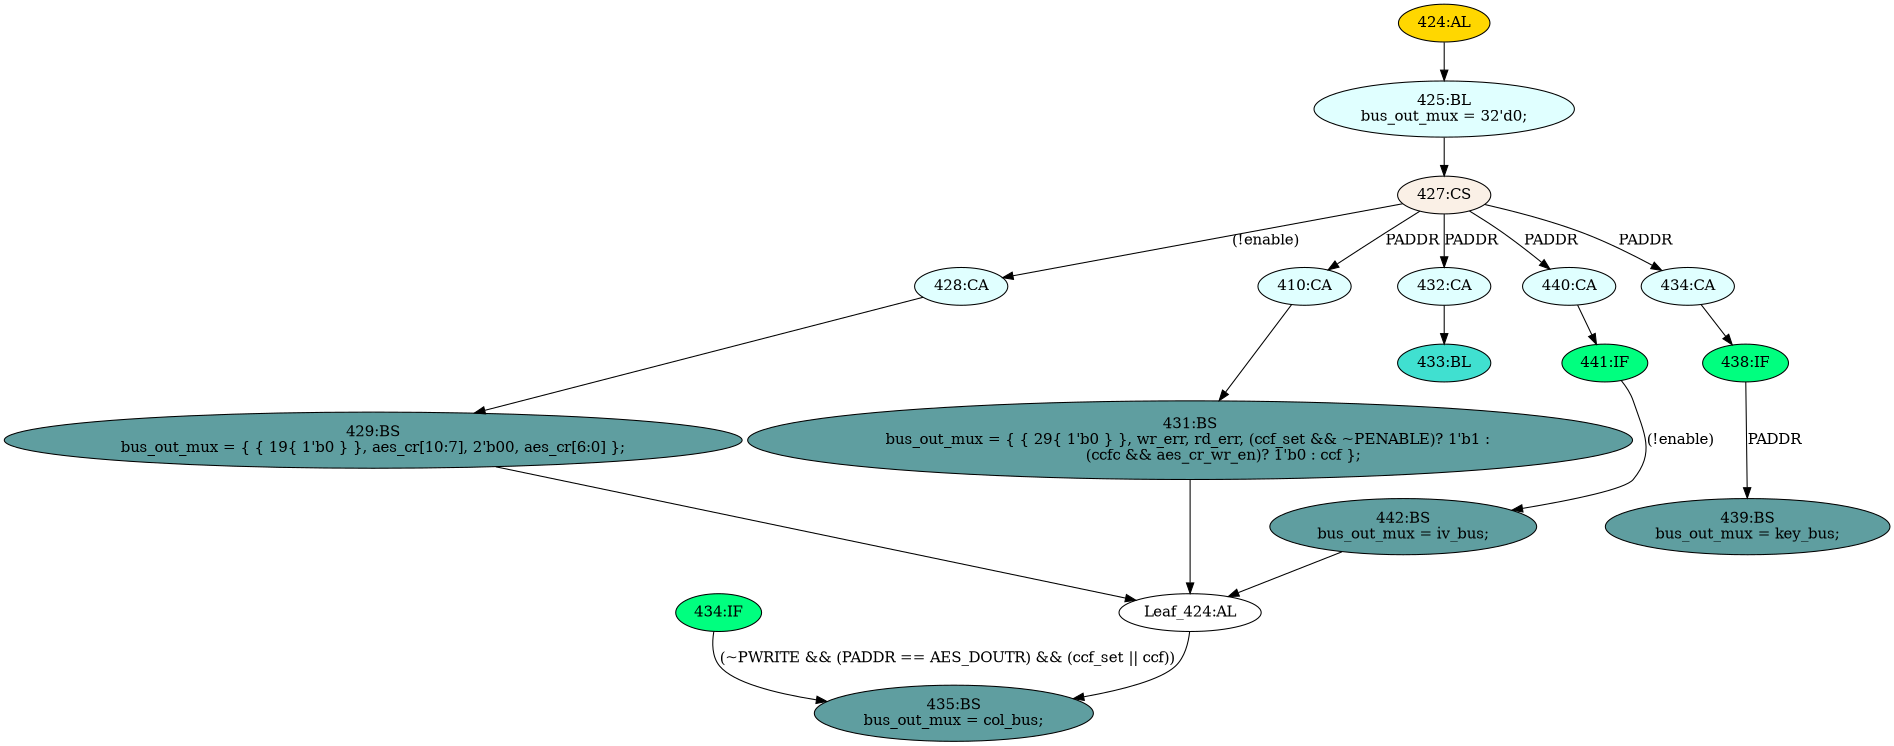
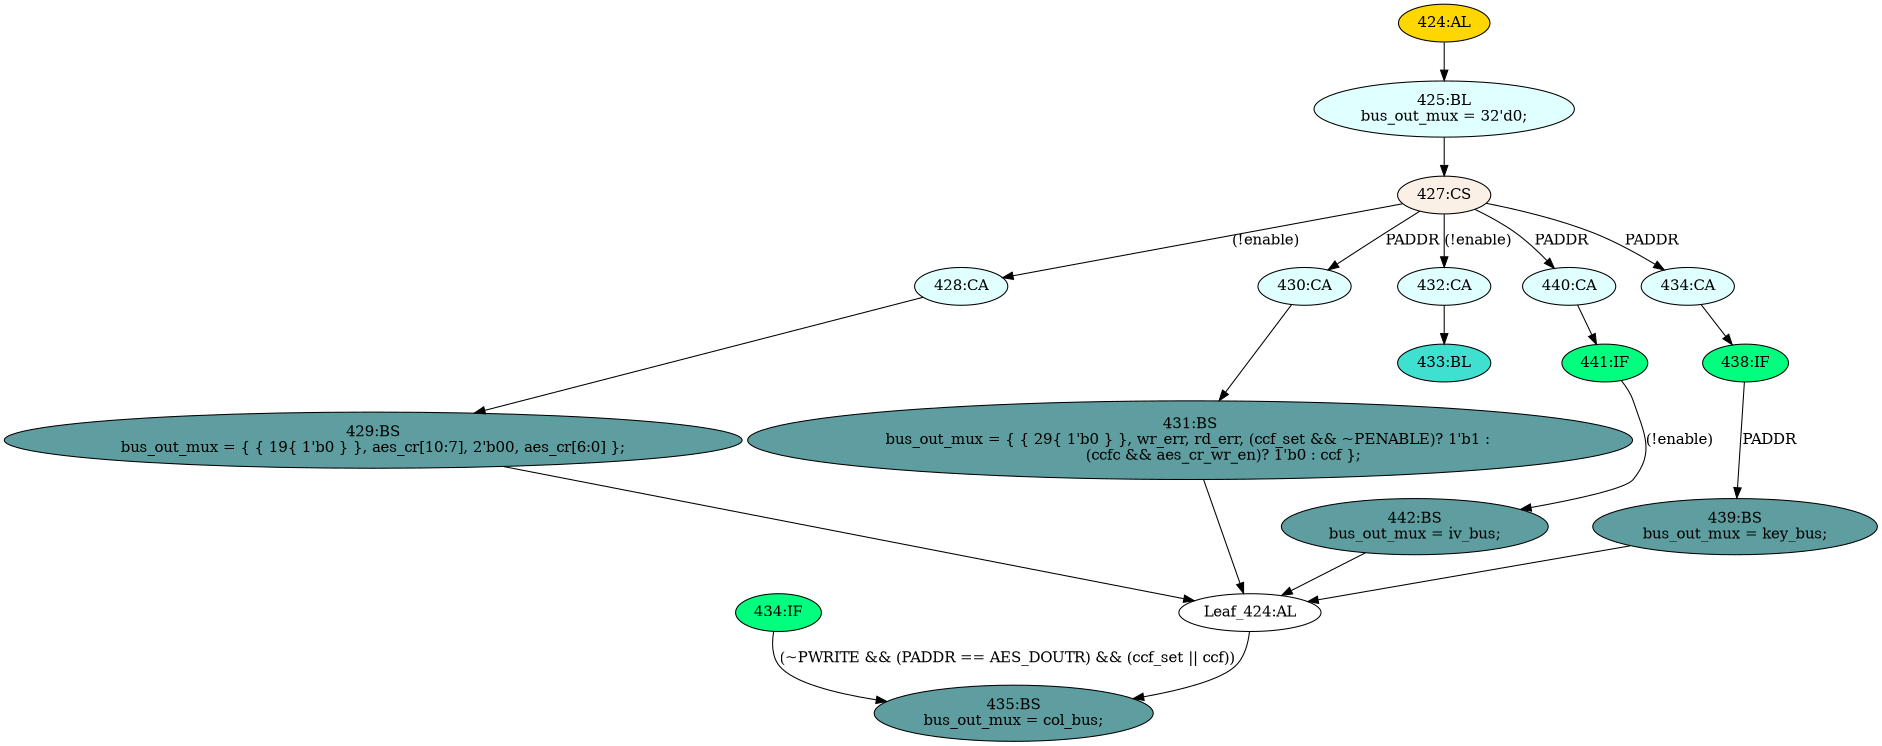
  strict digraph {
    node [fillcolor=lightcyan statements="[]" style=filled typ=Case]
    edge [cond="[]" lineno=None]
    n1 [ast="<pyverilog.vparser.ast.Case object at 0x7f79abcbbfd0>" label="428:CA"]
    n2 [ast="<pyverilog.vparser.ast.BlockingSubstitution object at 0x7f79abc79090>" fillcolor=cadetblue label="429:BS\nbus_out_mux = { { 19{ 1'b0 } }, aes_cr[10:7], 2'b00, aes_cr[6:0] };" statements="[<pyverilog.vparser.ast.BlockingSubstitution object at 0x7f79abc79090>]" typ=BlockingSubstitution]
    n3 [def_var="['bus_out_mux']" label="Leaf_424:AL" fillcolor="" statements="" style="" typ=""]
    n4 [ast="<pyverilog.vparser.ast.BlockingSubstitution object at 0x7f79abcb3f90>" fillcolor=cadetblue label="435:BS\nbus_out_mux = col_bus;" statements="[<pyverilog.vparser.ast.BlockingSubstitution object at 0x7f79abcb3f90>]" typ=BlockingSubstitution]
-   n5 [ast="<pyverilog.vparser.ast.Case object at 0x7f79abc79510>" label="410:CA"]
+   n5 [ast="<pyverilog.vparser.ast.Case object at 0x7f79abc79510>" label="430:CA"]
    n6 [ast="<pyverilog.vparser.ast.BlockingSubstitution object at 0x7f79abcbb3d0>" fillcolor=cadetblue label="431:BS\nbus_out_mux = { { 29{ 1'b0 } }, wr_err, rd_err, (ccf_set && ~PENABLE)? 1'b1 : \n              (ccfc && aes_cr_wr_en)? 1'b0 : ccf };" statements="[<pyverilog.vparser.ast.BlockingSubstitution object at 0x7f79abcbb3d0>]" typ=BlockingSubstitution]
    n7 [ast="<pyverilog.vparser.ast.Case object at 0x7f79abcb3dd0>" label="432:CA"]
    n8 [ast="<pyverilog.vparser.ast.Block object at 0x7f79abcb3e90>" fillcolor=turquoise label="433:BL" typ=Block]
    n9 [ast="<pyverilog.vparser.ast.IfStatement object at 0x7f79abcb3ed0>" fillcolor=springgreen label="434:IF" typ=IfStatement]
    n10 [ast="<pyverilog.vparser.ast.Case object at 0x7f79abcbb990>" label="440:CA"]
    n11 [ast="<pyverilog.vparser.ast.IfStatement object at 0x7f79abcbbad0>" fillcolor=springgreen label="441:IF" typ=IfStatement]
    n12 [ast="<pyverilog.vparser.ast.BlockingSubstitution object at 0x7f79abcbbb10>" fillcolor=cadetblue label="442:BS\nbus_out_mux = iv_bus;" statements="[<pyverilog.vparser.ast.BlockingSubstitution object at 0x7f79abcbbb10>]" typ=BlockingSubstitution]
    n13 [ast="<pyverilog.vparser.ast.Always object at 0x7f79abcbbcd0>" clk_sens=False fillcolor=gold label="424:AL" sens="['col_bus', 'ccf', 'ccf_set', 'aes_cr_wr_en', 'rd_err', 'key_bus', 'wr_err', 'aes_cr', 'PENABLE', 'iv_bus', 'ccfc']" typ=Always use_var="['col_bus', 'enable', 'ccfc', 'ccf_set', 'aes_cr_wr_en', 'rd_err', 'key_bus', 'wr_err', 'aes_cr', 'PENABLE', 'PWRITE', 'PADDR', 'iv_bus', 'ccf', 'AES_DOUTR']"]
    n14 [ast="<pyverilog.vparser.ast.Block object at 0x7f79abcbbd90>" label="425:BL\nbus_out_mux = 32'd0;" statements="[<pyverilog.vparser.ast.BlockingSubstitution object at 0x7f79abcbbdd0>]" typ=Block]
    n15 [ast="<pyverilog.vparser.ast.CaseStatement object at 0x7f79abcbbf10>" fillcolor=linen label="427:CS" typ=CaseStatement]
    n16 [ast="<pyverilog.vparser.ast.Case object at 0x7f79abc79590>" label="434:CA"]
    n17 [ast="<pyverilog.vparser.ast.IfStatement object at 0x7f79abc796d0>" fillcolor=springgreen label="438:IF" typ=IfStatement]
    n18 [ast="<pyverilog.vparser.ast.BlockingSubstitution object at 0x7f79abc79710>" fillcolor=cadetblue label="439:BS\nbus_out_mux = key_bus;" statements="[<pyverilog.vparser.ast.BlockingSubstitution object at 0x7f79abc79710>]" typ=BlockingSubstitution]
    n1 -> n2
    n2 -> n3
    n3 -> n4
    n5 -> n6
    n6 -> n3
    n7 -> n8
    n9 -> n4 [cond="['PWRITE', 'PADDR', 'AES_DOUTR', 'ccf_set', 'ccf']" label="(~PWRITE && (PADDR == AES_DOUTR) && (ccf_set || ccf))" lineno=434]
    n10 -> n11
    n11 -> n12 [cond="['enable']" label="(!enable)" lineno=441]
    n12 -> n3
    n13 -> n14
    n14 -> n15
    n15 -> n1 [cond="['PADDR']" label="(!enable)" lineno=427]
    n15 -> n5 [cond="['PADDR']" label=PADDR lineno=427]
-   n15 -> n7 [cond="['PADDR']" label=PADDR lineno=427]
+   n15 -> n7 [cond="['PADDR']" label="(!enable)" lineno=427]
    n15 -> n10 [cond="['PADDR']" label=PADDR lineno=427]
    n15 -> n16 [cond="['PADDR']" label=PADDR lineno=427]
    n16 -> n17
    n17 -> n18 [cond="['enable']" label=PADDR lineno=438]
+   n18 -> n3
  }
